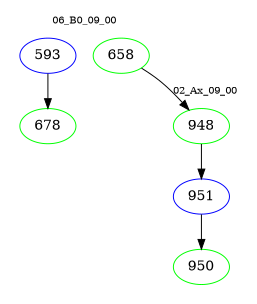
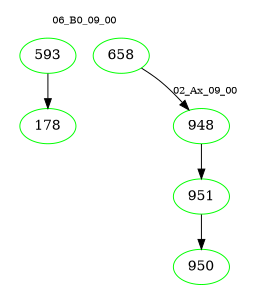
  digraph {
    node [color=green]
    edge [color=black]
    n1 [label=948]
-   n2 [color=blue label=951]
+   n2 [label=951]
    n3 [label=950]
    n4 [label=658]
-   n5 [color=blue label=593]
-   n6 [label=678]
+   n5 [label=593]
+   n6 [label=178]
    subgraph cluster_1 {
      color=white
      fontsize=10
      label="02_Ax_09_00"
      n1
      n2
      n3
    }
    subgraph cluster_2 {
      color=white
      fontsize=10
      label="06_B0_09_00"
      n4
      n5
      n6
    }
    n1 -> n2
    n2 -> n3
    n4 -> n1
    n5 -> n6
  }
